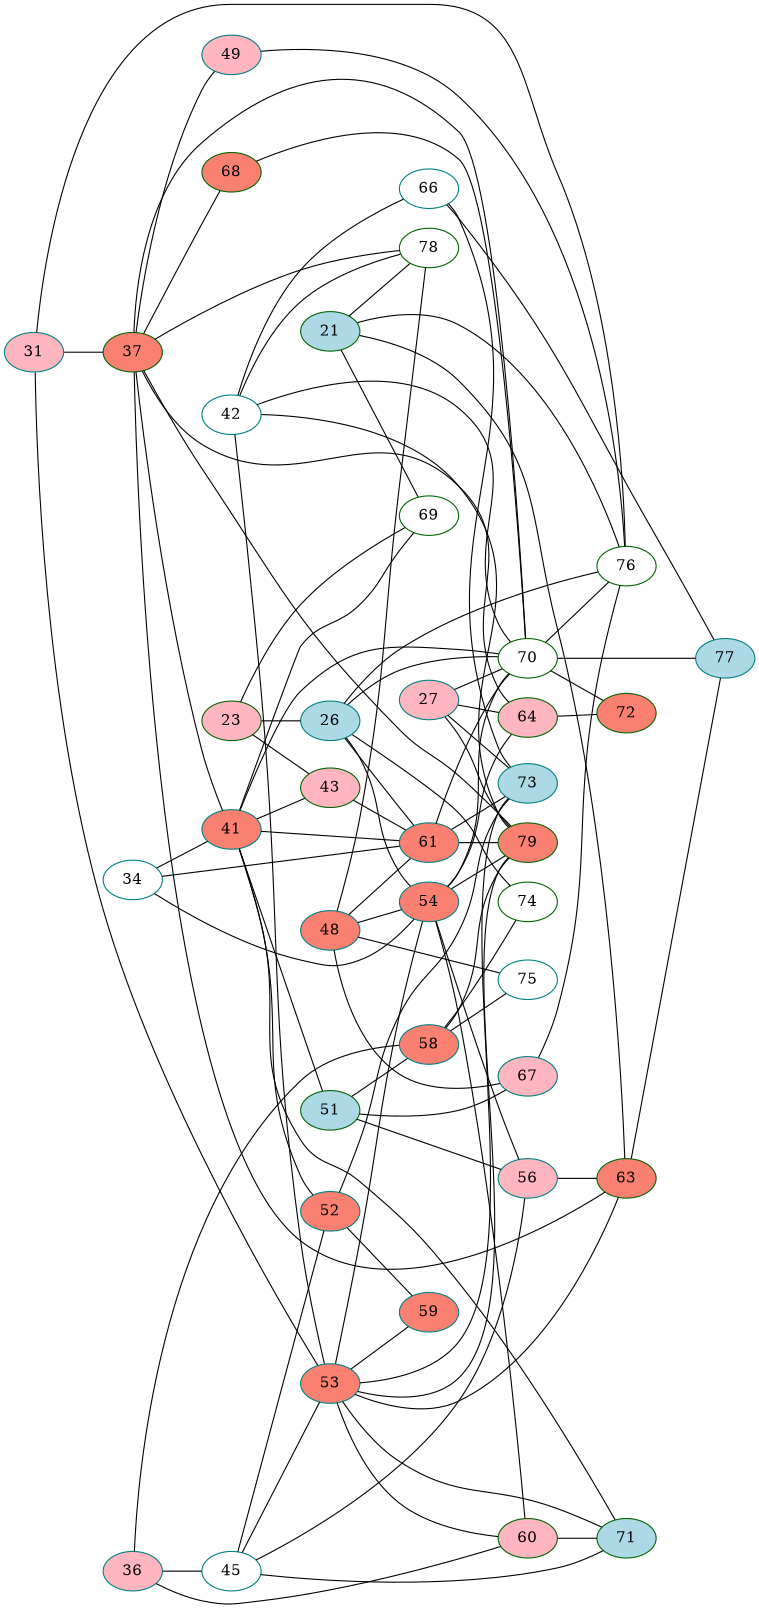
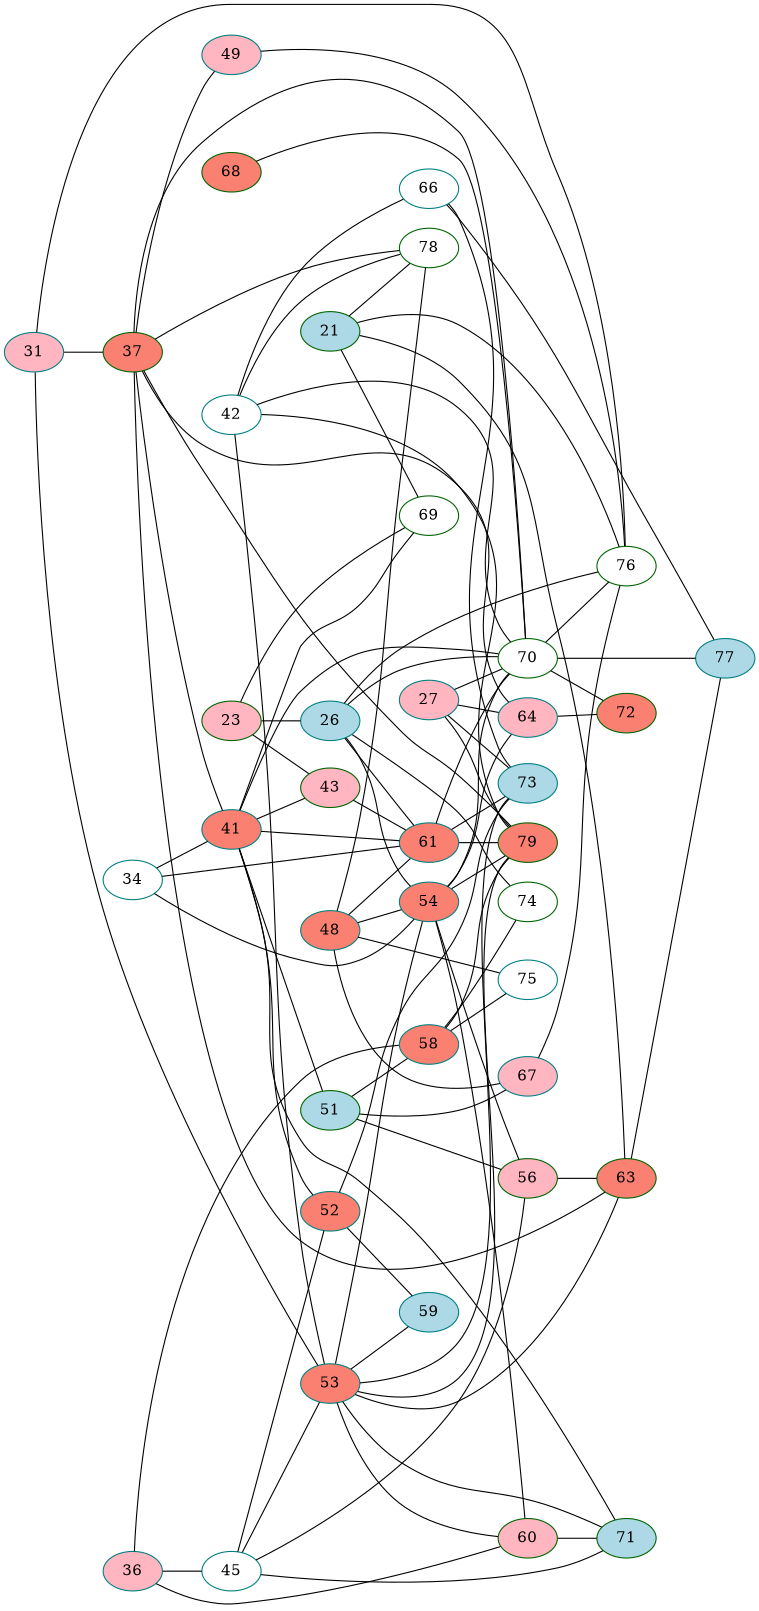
  graph {
    rankdir=LR
    node [color=teal fillcolor=salmon style=filled]
    21 [color=darkgreen fillcolor=lightblue]
    63 [color=darkgreen]
    69 [color=darkgreen fillcolor=white super="+57"]
    76 [color=darkgreen fillcolor=white super="+13+15"]
    78 [color=darkgreen fillcolor=white super="+2"]
    27 [fillcolor=lightpink]
    70 [color=darkgreen fillcolor=white super="+62+30"]
-   64 [color=darkgreen fillcolor=lightpink super="+32"]
+   64 [fillcolor=lightpink super="+32"]
    73 [fillcolor=lightblue super="+44"]
    79 [color=darkgreen super="+6+25+20"]
    77 [fillcolor=lightblue]
    23 [color=darkgreen fillcolor=lightpink super="+10"]
    26 [fillcolor=lightblue super="+17"]
    43 [color=darkgreen fillcolor=lightpink super="+8"]
    54 [super="+47+46+35"]
    61 [super="+16+19+12"]
    74 [color=darkgreen fillcolor=white]
    60 [color=darkgreen fillcolor=lightpink super="+55"]
-   56 [fillcolor=lightpink]
+   56 [color=darkgreen fillcolor=lightpink]
    72 [color=darkgreen]
    37 [color=darkgreen super="+1"]
    41 [super="+22+40"]
    49 [fillcolor=lightpink]
    68 [color=darkgreen]
    31 [fillcolor=lightpink]
    53 [super="+50+38"]
    71 [color=darkgreen fillcolor=lightblue super="+65"]
-   59 [super="+33"]
+   59 [fillcolor=lightblue super="+33"]
    51 [color=darkgreen fillcolor=lightblue super="+11"]
    52 [super="+5"]
    34 [fillcolor=white]
    45 [fillcolor=white super="+24"]
    36 [fillcolor=lightpink]
    58
    75 [fillcolor=white]
    67 [fillcolor=lightpink super="+14"]
    42 [fillcolor=white super="+9"]
    66 [fillcolor=white]
    48 [super="+39"]
    21 -- 63
    21 -- 69
    21 -- 76
    21 -- 78 [weight=2]
    63 -- 77
    27 -- 70
    27 -- 64 [weight=2]
    27 -- 73
    27 -- 79
    70 -- 76
    70 -- 77
    70 -- 72
    64 -- 72
    23 -- 69
    23 -- 26 [weight=2]
    23 -- 43
    26 -- 76 [weight=3]
    26 -- 70
    26 -- 54
    26 -- 61
    26 -- 74 [weight=2]
    43 -- 61 [weight=3]
    54 -- 70 [weight=2]
    54 -- 64 [weight=2]
    54 -- 79
    54 -- 60
    54 -- 56
    61 -- 70
    61 -- 73
    61 -- 79 [weight=2]
    60 -- 71 [weight=2]
    56 -- 63
    37 -- 63
    37 -- 78
    37 -- 70
    37 -- 64
    37 -- 79
    37 -- 41
    37 -- 49
-   37 -- 68
    41 -- 69 [weight=2]
    41 -- 70
    41 -- 43
    41 -- 61
    41 -- 71
    41 -- 51 [weight=2]
    41 -- 52
    49 -- 76
    68 -- 70
    31 -- 76
    31 -- 37
    31 -- 53
    53 -- 63
    53 -- 73
    53 -- 79 [weight=3]
    53 -- 54 [weight=2]
    53 -- 60
    53 -- 71
    53 -- 59
    51 -- 56 [weight=2]
    51 -- 58
    51 -- 67
    52 -- 73 [weight=2]
    52 -- 59
    34 -- 54
    34 -- 61
    34 -- 41
    45 -- 56
    45 -- 53
    45 -- 71
    45 -- 52
    36 -- 60 [weight=2]
    36 -- 45 [weight=2]
    36 -- 58
    58 -- 79
    58 -- 74
    58 -- 75
    67 -- 76 [weight=2]
    42 -- 78
    42 -- 70 [weight=2]
    42 -- 79 [weight=3]
    42 -- 53 [weight=2]
    42 -- 66
    66 -- 73
    66 -- 77
    48 -- 78
    48 -- 54
    48 -- 61
    48 -- 75
    48 -- 67
  }
